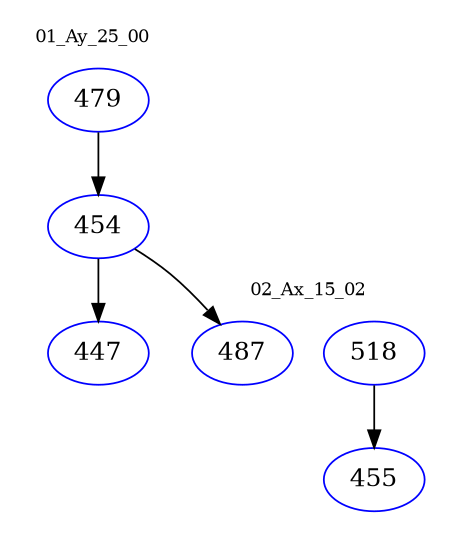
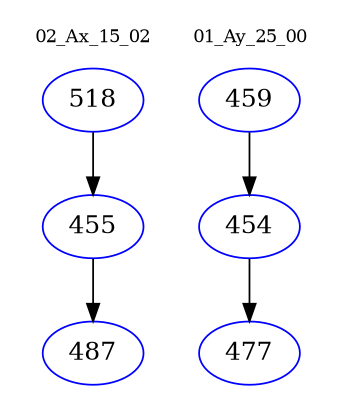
  digraph {
    node [color=blue]
    edge [color=black]
    n1 [label=518]
    n2 [label=455]
    n3 [label=487]
-   n4 [label=479]
+   n4 [label=459]
    n5 [label=454]
-   n6 [label=447]
+   n6 [label=477]
    subgraph cluster_1 {
      color=white
      fontsize=10
      label="02_Ax_15_02"
      n1
      n2
      n3
    }
    subgraph cluster_2 {
      color=white
      fontsize=10
      label="01_Ay_25_00"
      n4
      n5
      n6
    }
    n1 -> n2
-   n5 -> n3
+   n2 -> n3
    n4 -> n5
    n5 -> n6
  }
